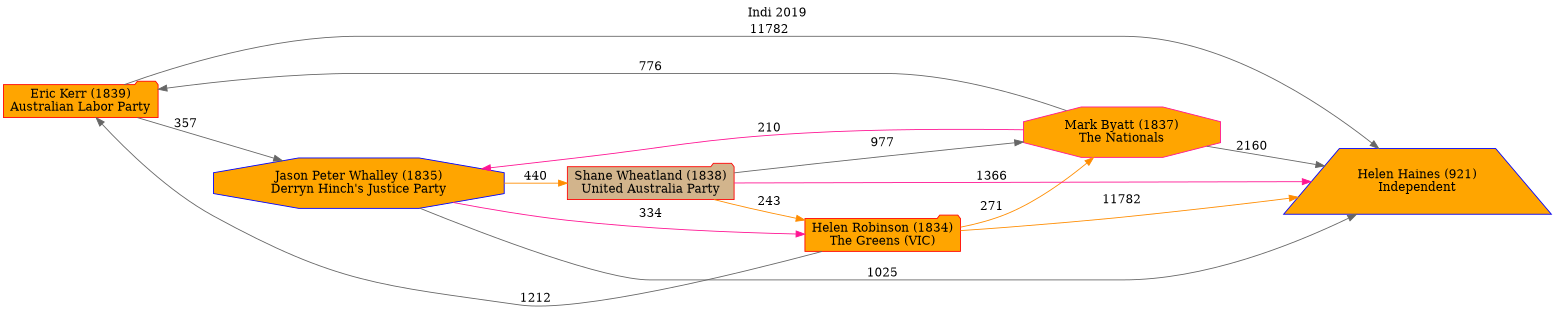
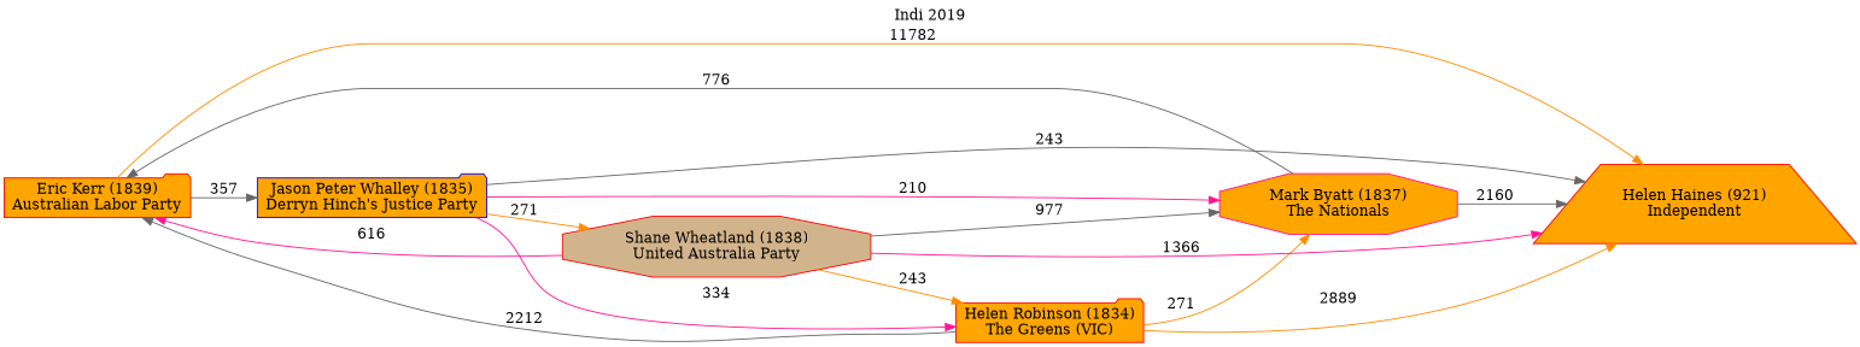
  digraph {
    label="Indi 2019"
    labelloc=t
    mclimit=10
    rankdir=LR
    node [color=red fillcolor=orange shape=folder style=filled]
    edge [color=gray40]
-   n1 [color=blue label="Helen Haines (921)\nIndependent" shape=trapezium]
+   n1 [label="Helen Haines (921)\nIndependent" shape=trapezium]
    n2 [label="Eric Kerr (1839)\nAustralian Labor Party"]
-   n3 [color=blue label="Jason Peter Whalley (1835)\nDerryn Hinch's Justice Party" shape=octagon]
+   n3 [color=blue label="Jason Peter Whalley (1835)\nDerryn Hinch's Justice Party"]
    n4 [color=deeppink label="Mark Byatt (1837)\nThe Nationals" shape=octagon]
    n5 [label="Helen Robinson (1834)\nThe Greens (VIC)"]
-   n6 [fillcolor=tan label="Shane Wheatland (1838)\nUnited Australia Party"]
-   n2 -> n1 [label=11782]
+   n6 [fillcolor=tan label="Shane Wheatland (1838)\nUnited Australia Party" shape=octagon]
+   n2 -> n1 [color=darkorange label=11782]
    n2 -> n3 [label=357]
-   n3 -> n1 [label=1025]
-   n4 -> n3 [color=deeppink label=210]
+   n3 -> n1 [label=243]
+   n3 -> n4 [color=deeppink label=210]
    n3 -> n5 [color=deeppink label=334]
-   n3 -> n6 [color=darkorange label=440]
+   n3 -> n6 [color=darkorange label=271]
    n4 -> n1 [label=2160]
    n4 -> n2 [label=776]
-   n5 -> n1 [color=darkorange label=11782]
-   n5 -> n2 [label=1212]
+   n5 -> n1 [color=darkorange label=2889]
+   n5 -> n2 [label=2212]
    n5 -> n4 [color=darkorange label=271]
    n6 -> n1 [color=deeppink label=1366]
+   n6 -> n2 [color=deeppink label=616]
    n6 -> n4 [label=977]
    n6 -> n5 [color=darkorange label=243]
  }
